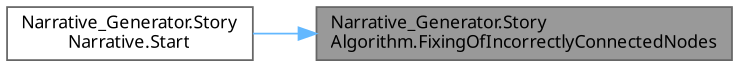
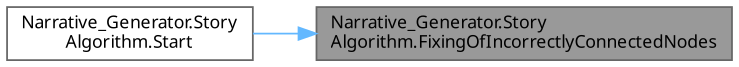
  digraph {
    rankdir=RL
    fontname="Noto Sans"
    node [fontname="Noto Sans" fontsize=10 shape=box style=filled]
    n1 [color=gray40 fillcolor=grey60 fontcolor=black height=0.2 label="Narrative_Generator.Story\lAlgorithm.FixingOfIncorrectlyConnectedNodes" width=0.4]
-   n2 [color=grey40 fillcolor=white height=0.2 label="Narrative_Generator.Story\lNarrative.Start" width=0.4]
+   n2 [color=grey40 fillcolor=white height=0.2 label="Narrative_Generator.Story\lAlgorithm.Start" width=0.4]
    n1 -> n2 [color=steelblue1 dir=back fontname="Noto Sans" fontsize=10 labelfontname=Helvetica labelfontsize=10 style=solid]
  }
